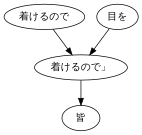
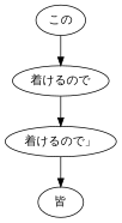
  digraph {
    fontname=Lato
    node [fontname=Lato]
    edge [fontname=Lato]
    n1 [label="皆"]
    n2 [label="着けるので」"]
+   n3 [label="この"]
    n4 [label="着けるので"]
-   n5 [label="目を"]
    n2 -> n1
+   n3 -> n4
    n4 -> n2
-   n5 -> n2
  }
